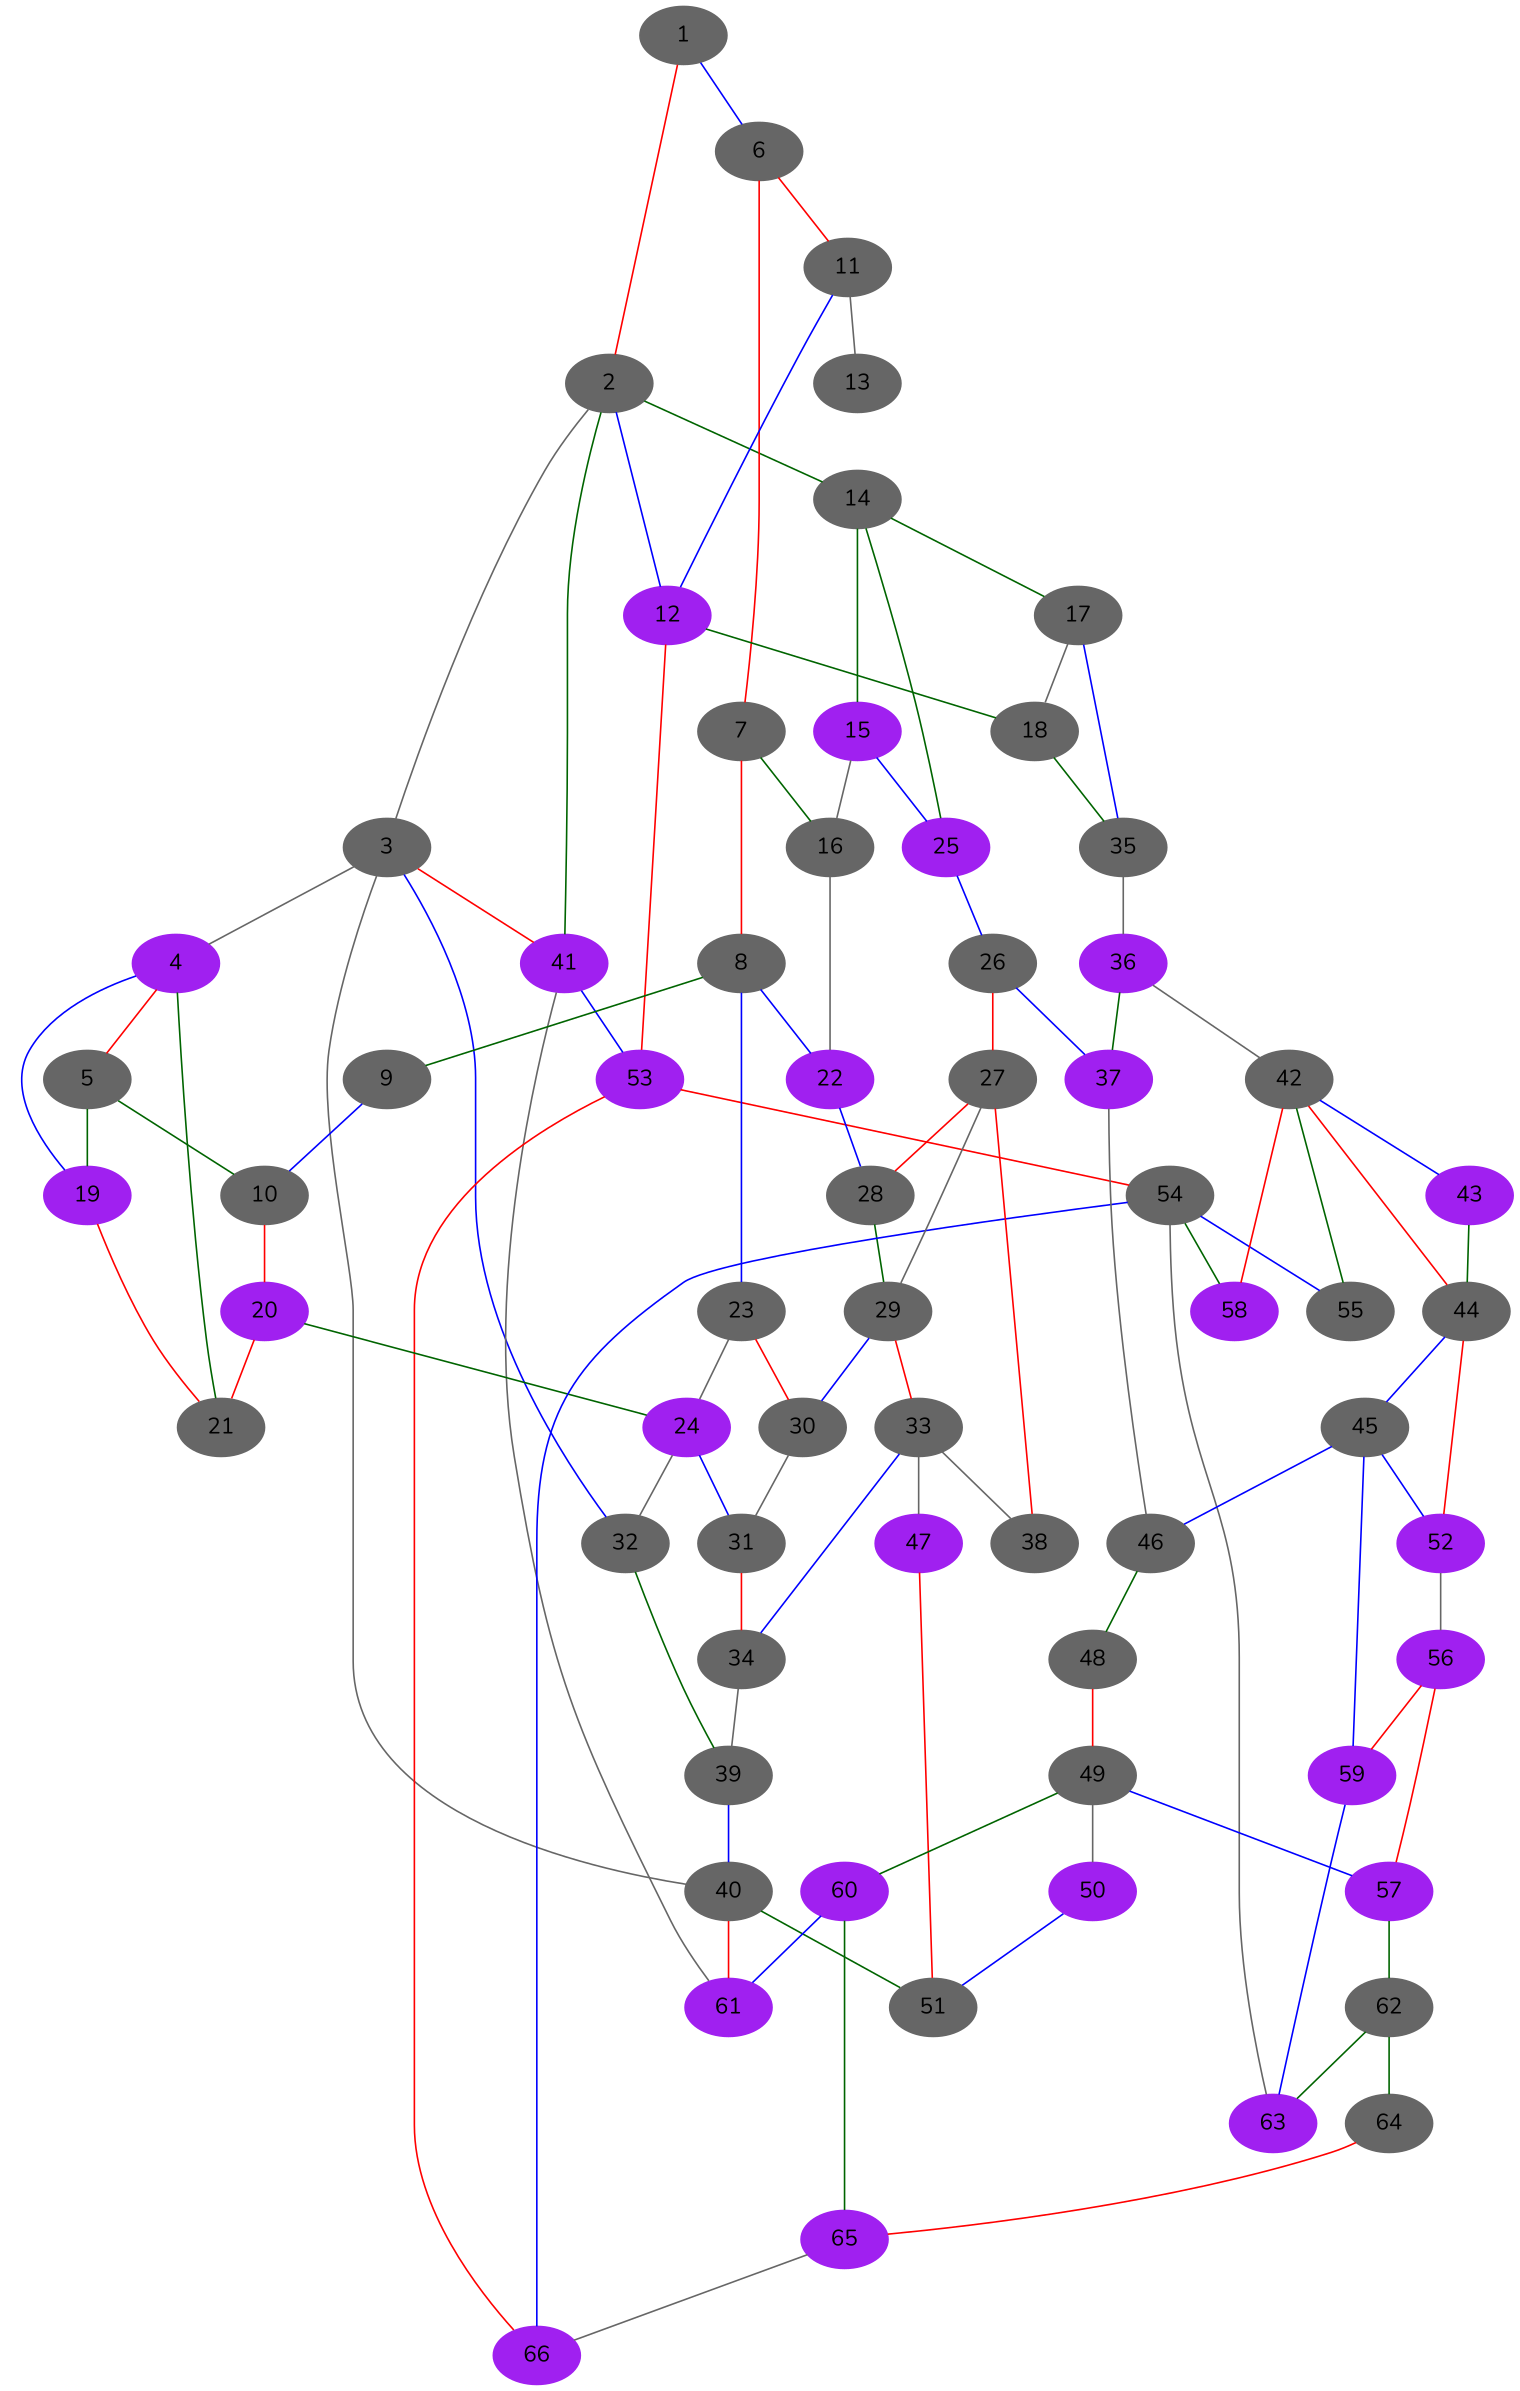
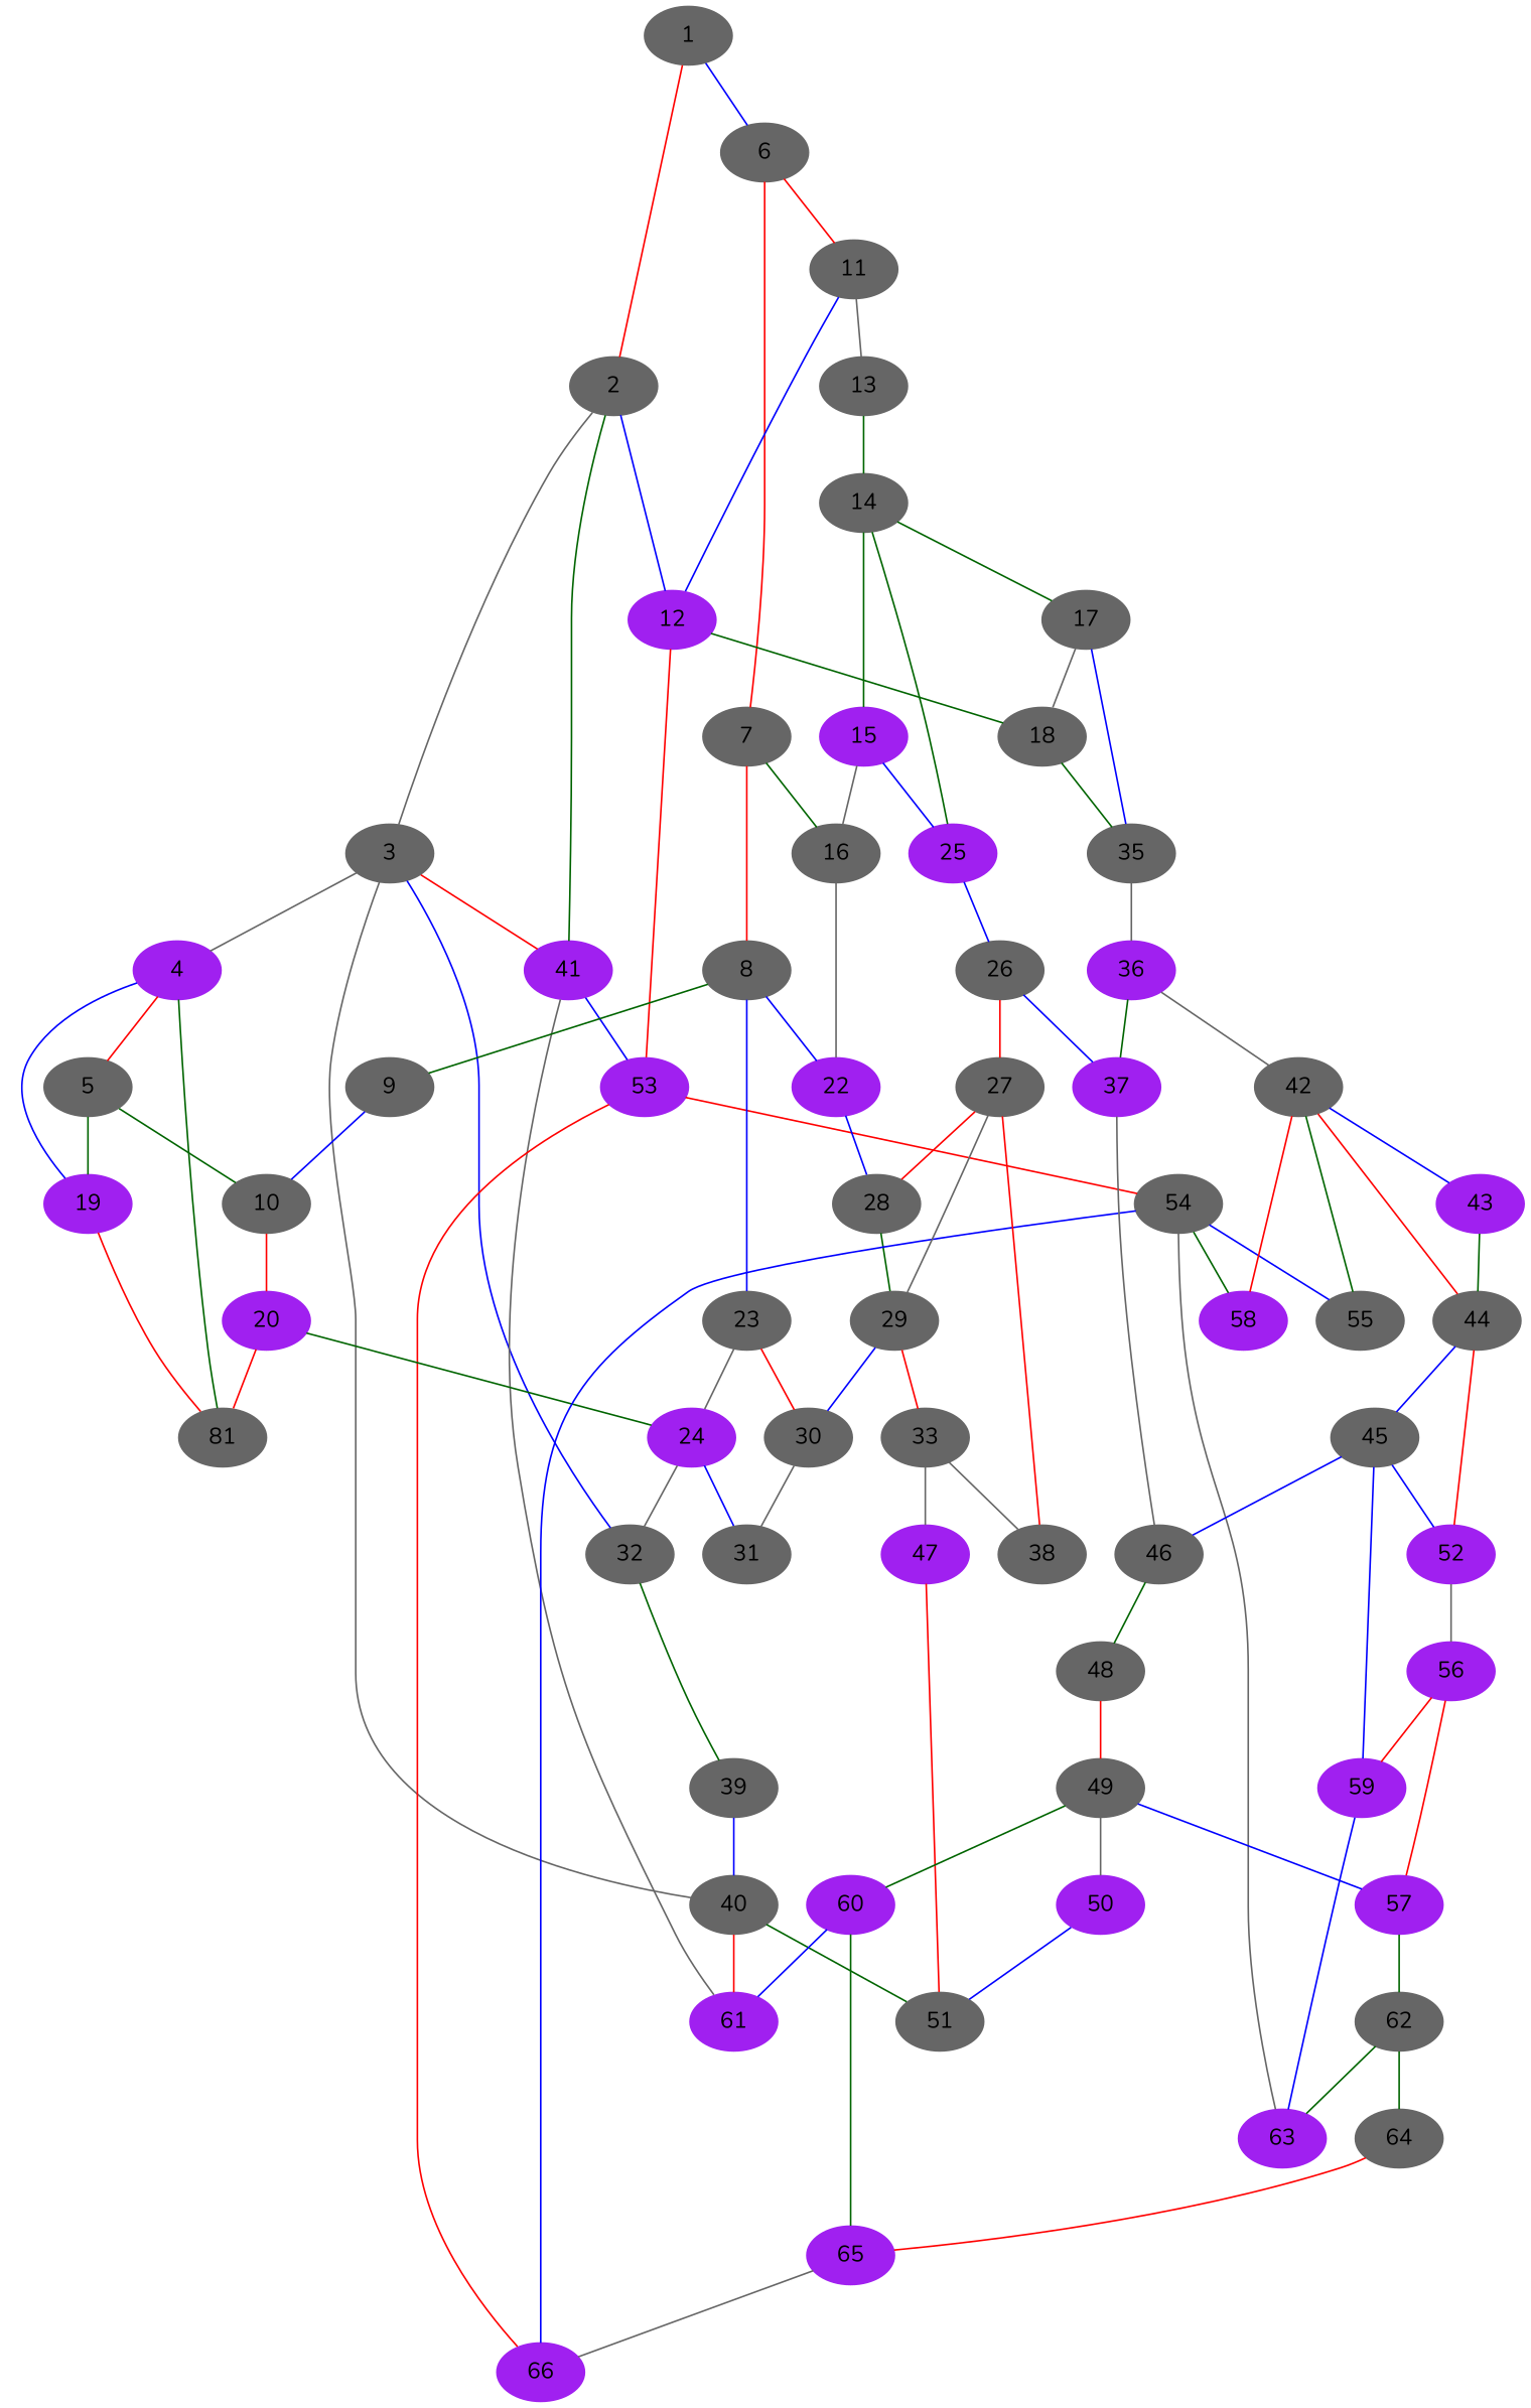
  graph {
    fontname=Nunito
    node [color=gray40 fontname=Nunito style=filled]
    edge [color=blue fontname=Nunito weight=1.0]
    1
    2
    6
    3
    12 [color=purple]
    41 [color=purple]
    7
    11
    4 [color=purple]
    32
    40
    18
    53 [color=purple]
    61 [color=purple]
    5
    19 [color=purple]
-   21
+   21 [label=81]
    39
    51
    10
    20 [color=purple]
    8
    16
    13
    9
    22 [color=purple]
    23
    28
    24 [color=purple]
    30
    14
    35
    54
    66 [color=purple]
    15 [color=purple]
    17
    25 [color=purple]
    26
    36 [color=purple]
    31
    29
-   34
    27
    37 [color=purple]
    38
    46
    33
    47 [color=purple]
    42
    43 [color=purple]
    44
    55
    58 [color=purple]
    48
    45
    52 [color=purple]
    59 [color=purple]
    56 [color=purple]
    49
    50 [color=purple]
    57 [color=purple]
    60 [color=purple]
    62
    65 [color=purple]
    63 [color=purple]
    64
    1 -- 2 [color=red]
    1 -- 6
    2 -- 3 [color=gray40]
    2 -- 12
    2 -- 41 [color=darkgreen]
    6 -- 7 [color=red]
    6 -- 11 [color=red]
    3 -- 41 [color=red]
    3 -- 4 [color=gray40 weight=2.0]
    3 -- 32
    3 -- 40 [color=gray40]
    12 -- 18 [color=darkgreen]
    12 -- 53 [color=red]
    41 -- 53
    41 -- 61 [color=gray40]
    7 -- 8 [color=red]
    7 -- 16 [color=darkgreen]
    11 -- 12
    11 -- 13 [color=gray40]
    4 -- 5 [color=red]
    4 -- 19
    4 -- 21 [color=darkgreen]
    32 -- 39 [color=darkgreen]
    40 -- 61 [color=red]
    40 -- 51 [color=darkgreen weight=2.0]
    18 -- 35 [color=darkgreen]
    53 -- 54 [color=red]
    53 -- 66 [color=red]
    5 -- 19 [color=darkgreen weight=2.0]
    5 -- 10 [color=darkgreen]
    19 -- 21 [color=red]
    39 -- 40 [weight=2.0]
    10 -- 20 [color=red weight=2.0]
    20 -- 21 [color=red weight=2.0]
    20 -- 24 [color=darkgreen weight=2.0]
    8 -- 9 [color=darkgreen]
    8 -- 22
    8 -- 23
    16 -- 22 [color=gray40]
-   2 -- 14 [color=darkgreen weight=2.0]
+   13 -- 14 [color=darkgreen weight=2.0]
    9 -- 10 [weight=2.0]
    22 -- 28
    23 -- 24 [color=gray40]
    23 -- 30 [color=red]
    28 -- 29 [color=darkgreen]
    24 -- 32 [color=gray40]
    24 -- 31
    30 -- 31 [color=gray40]
    14 -- 15 [color=darkgreen]
    14 -- 17 [color=darkgreen weight=2.0]
    14 -- 25 [color=darkgreen]
    35 -- 36 [color=gray40 weight=2.0]
    54 -- 66
    54 -- 55 [weight=2.0]
    54 -- 58 [color=darkgreen]
    54 -- 63 [color=gray40]
    15 -- 16 [color=gray40]
    15 -- 25
    17 -- 18 [color=gray40]
    17 -- 35 [weight=3.0]
    25 -- 26
    26 -- 27 [color=red weight=2.0]
    26 -- 37 [weight=2.0]
    36 -- 37 [color=darkgreen weight=2.0]
    36 -- 42 [color=gray40 weight=2.0]
-   31 -- 34 [color=red weight=2.0]
    29 -- 30
    29 -- 33 [color=red]
-   34 -- 39 [color=gray40 weight=2.0]
    27 -- 28 [color=red]
    27 -- 29 [color=gray40]
    27 -- 38 [color=red weight=2.0]
    37 -- 46 [color=gray40]
    46 -- 48 [color=darkgreen]
-   33 -- 34 [weight=2.0]
    33 -- 38 [color=gray40]
    33 -- 47 [color=gray40 weight=2.0]
    47 -- 51 [color=red]
    42 -- 43
    42 -- 44 [color=red]
    42 -- 55 [color=darkgreen]
    42 -- 58 [color=red]
    43 -- 44 [color=darkgreen weight=2.0]
    44 -- 45
    44 -- 52 [color=red weight=2.0]
    48 -- 49 [color=red weight=2.0]
    45 -- 46
    45 -- 52
    45 -- 59
    52 -- 56 [color=gray40 weight=2.0]
    59 -- 63
    56 -- 59 [color=red]
    56 -- 57 [color=red]
    49 -- 50 [color=gray40 weight=2.0]
    49 -- 57
    49 -- 60 [color=darkgreen]
    50 -- 51
    57 -- 62 [color=darkgreen]
    60 -- 61
    60 -- 65 [color=darkgreen]
    62 -- 63 [color=darkgreen]
    62 -- 64 [color=darkgreen weight=2.0]
    65 -- 66 [color=gray40]
    64 -- 65 [color=red]
  }
